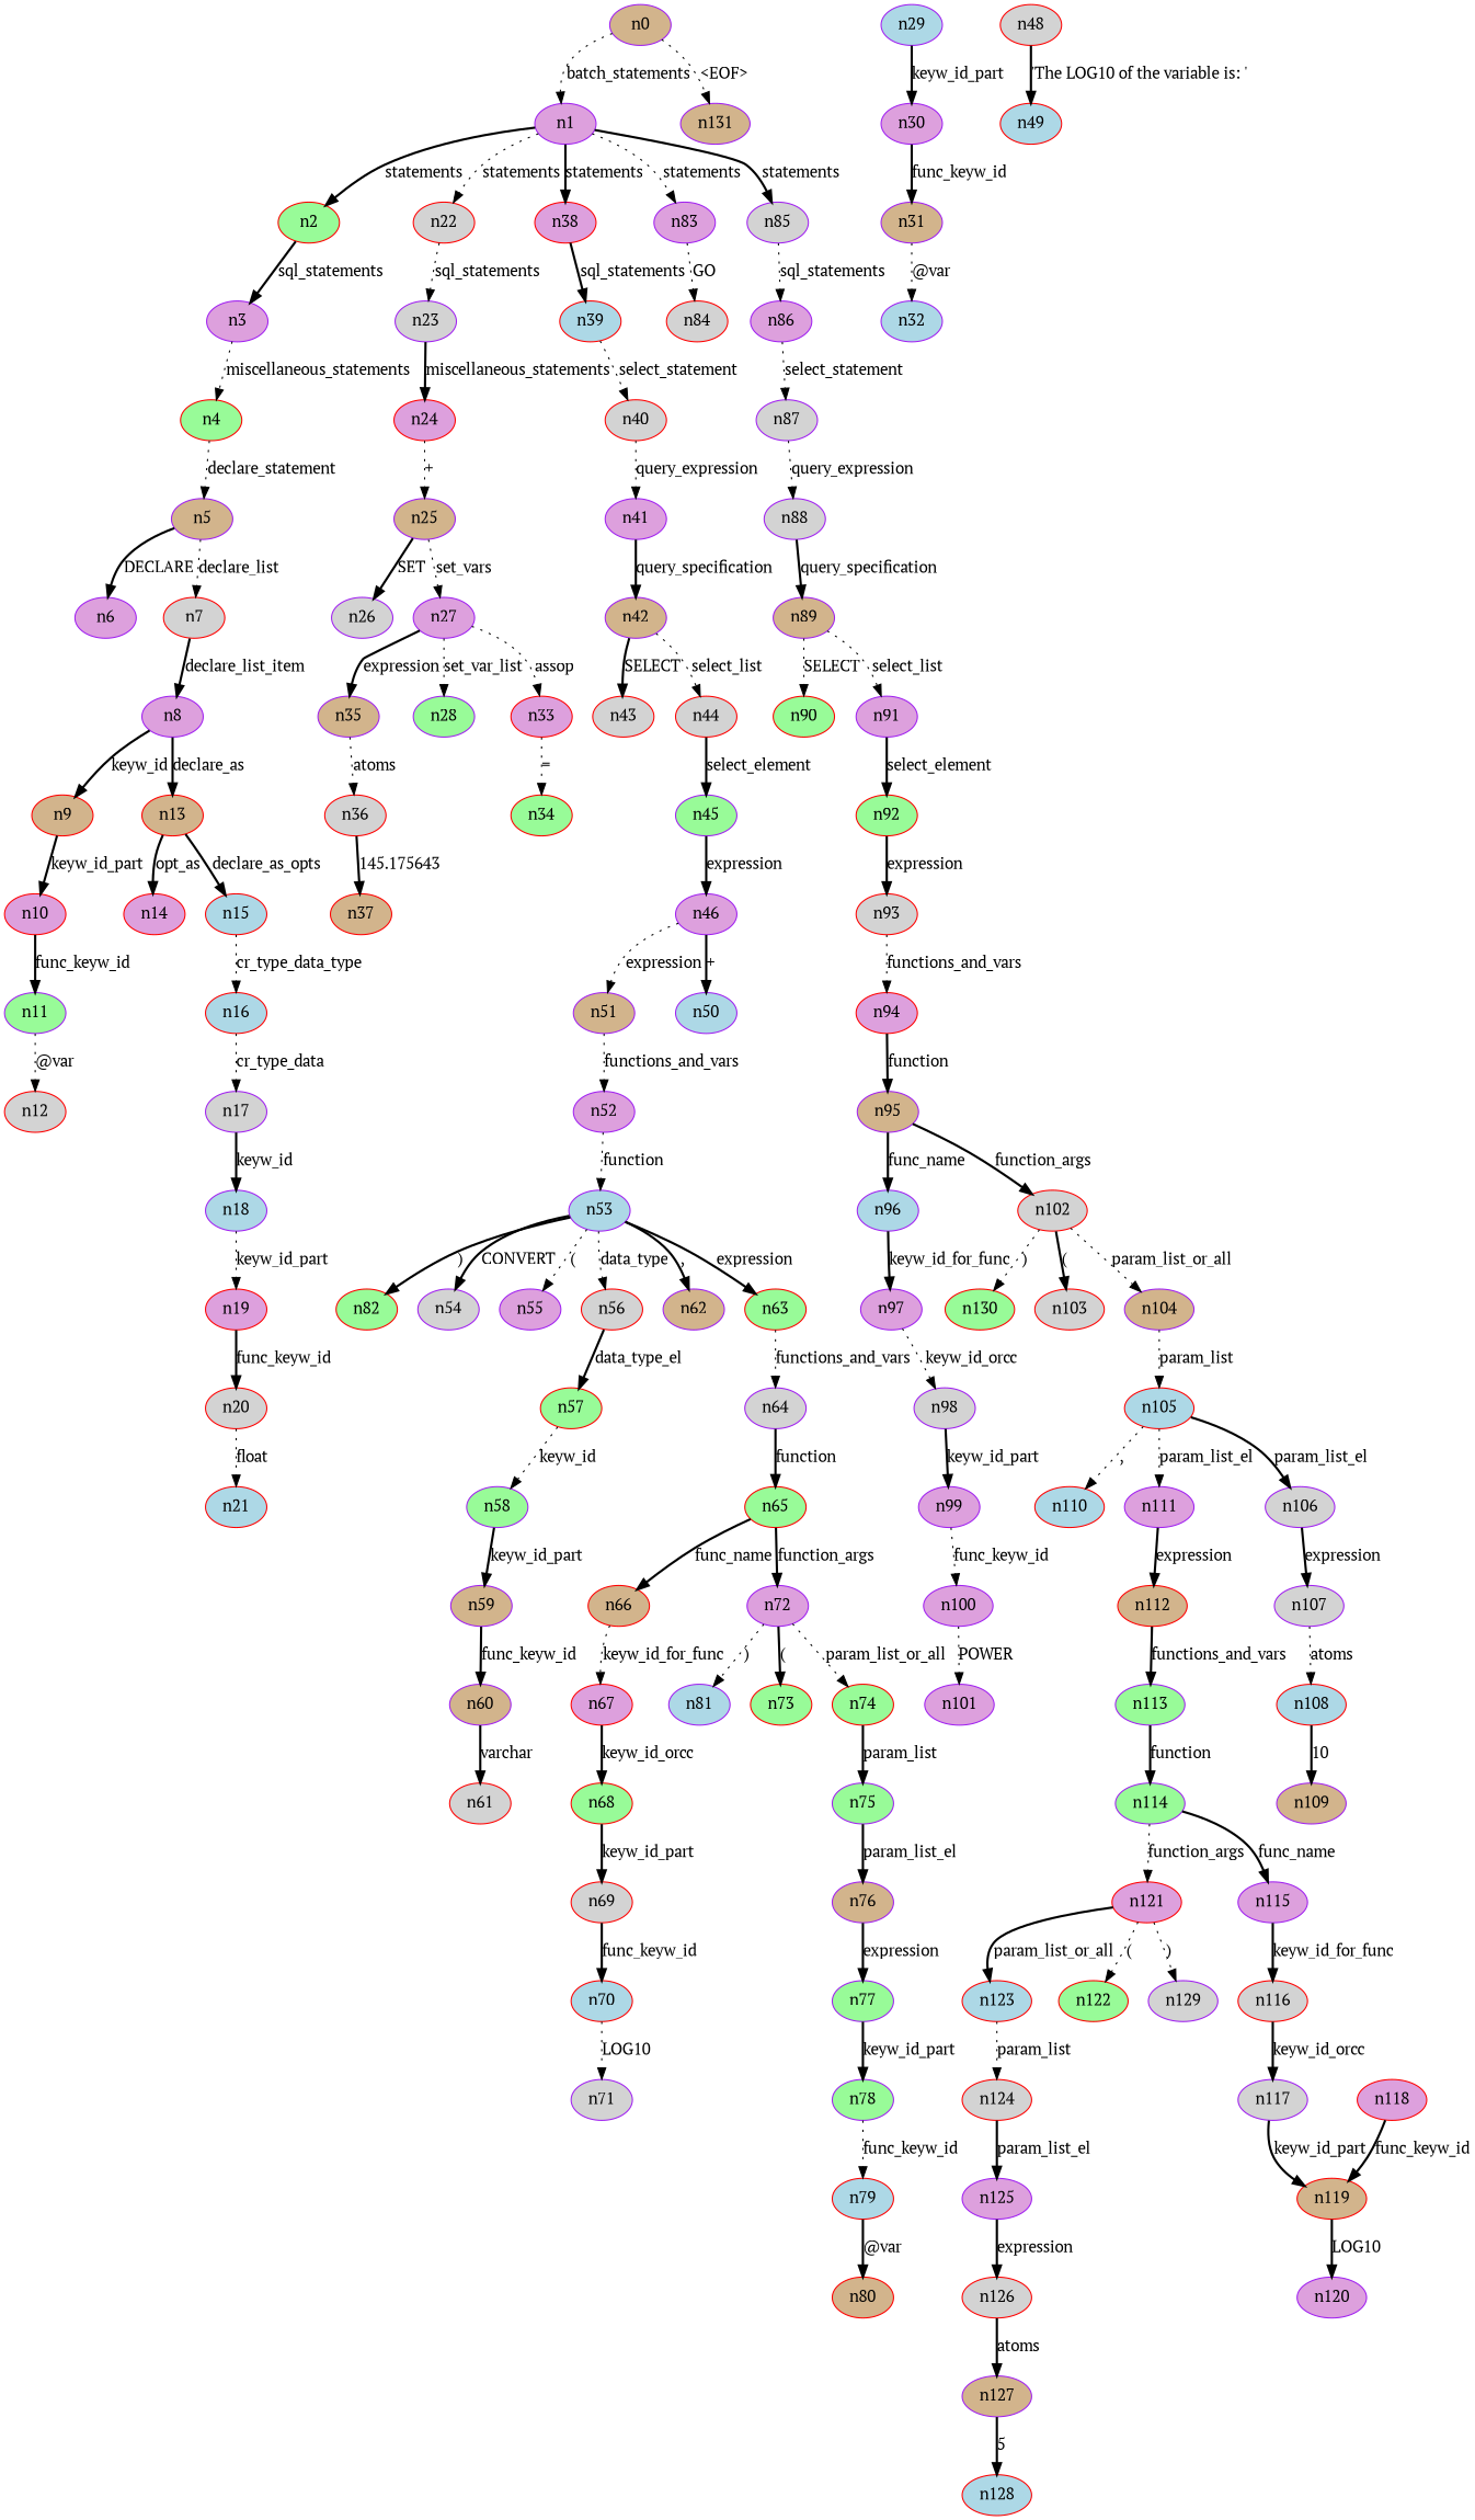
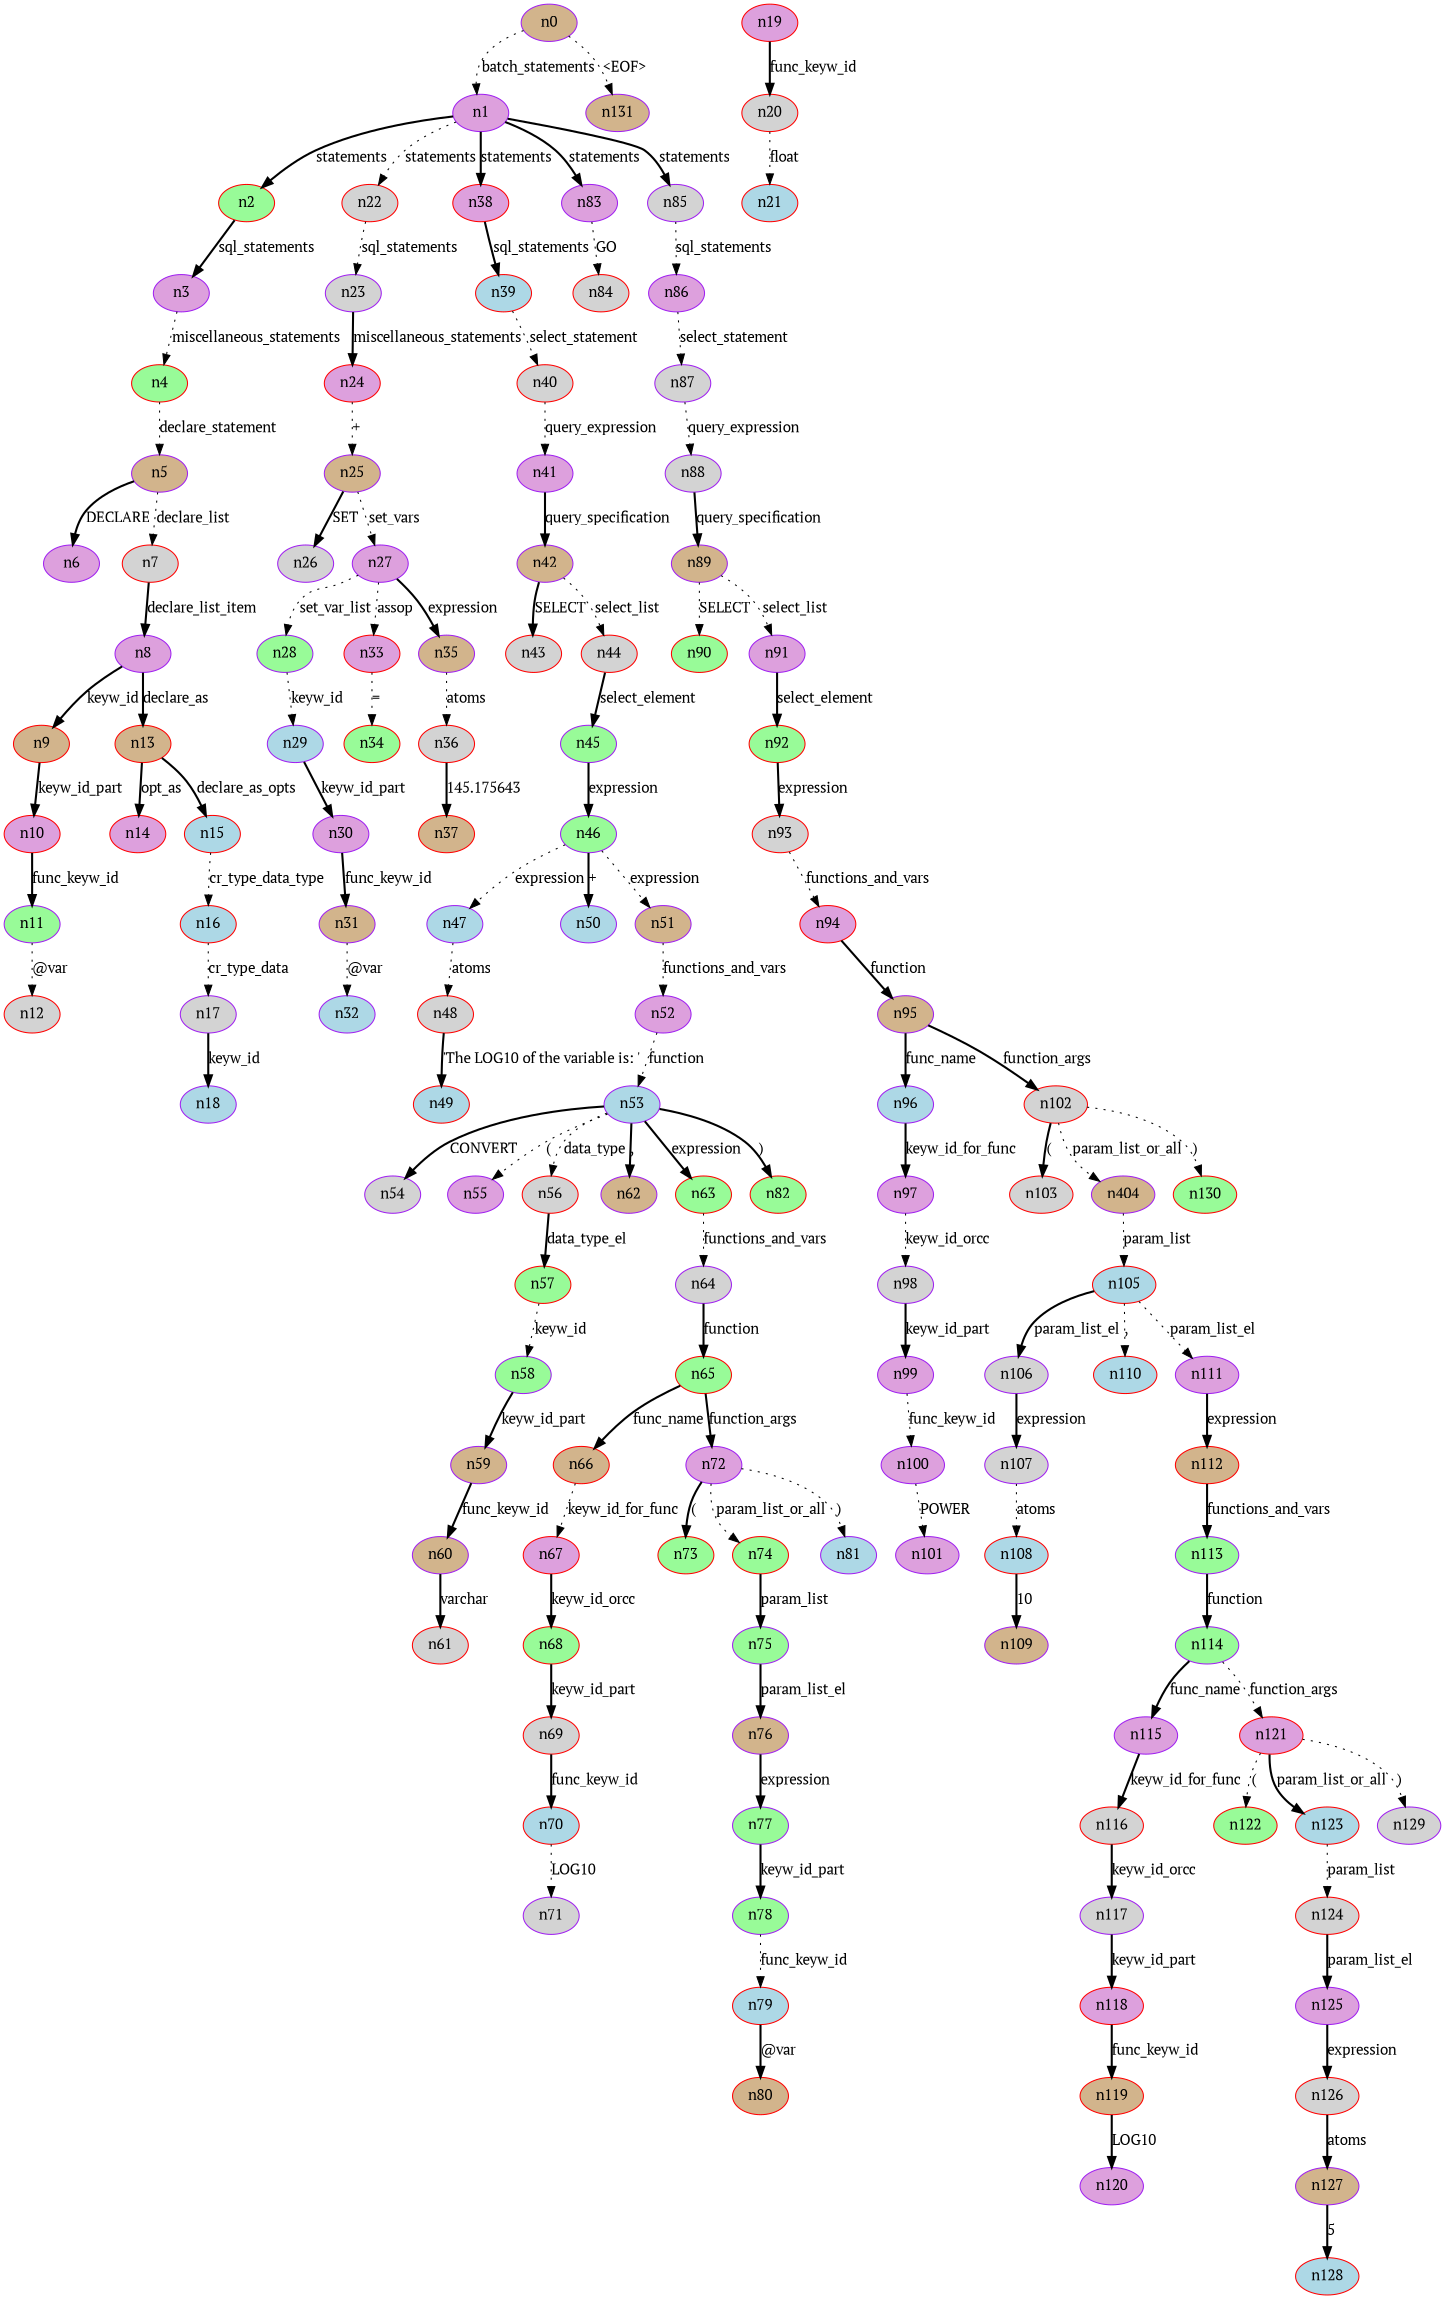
  digraph {
    fontname="PT Serif"
    node [color=purple fillcolor=lightgrey fontname="PT Serif" style=filled]
    edge [fontname="PT Serif" style=bold]
    n0 [fillcolor=tan]
    n1 [fillcolor=plum]
    n131 [fillcolor=tan]
    n2 [color=red fillcolor=palegreen]
    n22 [color=red]
    n38 [color=red fillcolor=plum]
    n83 [fillcolor=plum]
    n85
    n3 [fillcolor=plum]
    n23
    n39 [color=red fillcolor=lightblue]
    n84 [color=red]
    n86 [fillcolor=plum]
    n4 [color=red fillcolor=palegreen]
    n5 [fillcolor=tan]
    n6 [fillcolor=plum]
    n7 [color=red]
    n8 [fillcolor=plum]
    n9 [color=red fillcolor=tan]
    n13 [color=red fillcolor=tan]
    n10 [color=red fillcolor=plum]
    n14 [color=red fillcolor=plum]
    n15 [color=red fillcolor=lightblue]
    n11 [fillcolor=palegreen]
    n12 [color=red]
    n16 [color=red fillcolor=lightblue]
    n17
    n18 [fillcolor=lightblue]
    n19 [color=red fillcolor=plum]
    n20 [color=red]
    n21 [color=red fillcolor=lightblue]
    n24 [color=red fillcolor=plum]
    n25 [fillcolor=tan]
    n26
    n27 [fillcolor=plum]
    n28 [fillcolor=palegreen]
    n33 [color=red fillcolor=plum]
    n35 [fillcolor=tan]
    n29 [fillcolor=lightblue]
    n34 [color=red fillcolor=palegreen]
    n36 [color=red]
    n30 [fillcolor=plum]
    n31 [fillcolor=tan]
    n32 [fillcolor=lightblue]
    n37 [color=red fillcolor=tan]
    n40 [color=red]
    n41 [fillcolor=plum]
    n42 [fillcolor=tan]
    n43 [color=red]
    n44 [color=red]
    n45 [fillcolor=palegreen]
-   n46 [fillcolor=plum]
+   n46 [fillcolor=palegreen]
+   n47 [fillcolor=lightblue]
    n50 [fillcolor=lightblue]
    n51 [fillcolor=tan]
    n48 [color=red]
    n52 [fillcolor=plum]
    n49 [color=red fillcolor=lightblue]
    n53 [fillcolor=lightblue]
    n54
    n55 [fillcolor=plum]
    n56 [color=red]
    n62 [fillcolor=tan]
    n63 [color=red fillcolor=palegreen]
    n82 [color=red fillcolor=palegreen]
    n57 [color=red fillcolor=palegreen]
    n64
    n58 [fillcolor=palegreen]
    n59 [fillcolor=tan]
    n60 [fillcolor=tan]
    n61 [color=red]
    n65 [color=red fillcolor=palegreen]
    n66 [color=red fillcolor=tan]
    n72 [fillcolor=plum]
    n67 [color=red fillcolor=plum]
    n73 [color=red fillcolor=palegreen]
    n74 [color=red fillcolor=palegreen]
    n81 [fillcolor=lightblue]
    n68 [color=red fillcolor=palegreen]
    n69 [color=red]
    n70 [color=red fillcolor=lightblue]
    n71
    n75 [fillcolor=palegreen]
    n76 [fillcolor=tan]
    n77 [fillcolor=palegreen]
    n78 [fillcolor=palegreen]
    n79 [color=red fillcolor=lightblue]
    n80 [color=red fillcolor=tan]
    n87
    n88
    n89 [fillcolor=tan]
    n90 [color=red fillcolor=palegreen]
    n91 [fillcolor=plum]
    n92 [color=red fillcolor=palegreen]
    n93 [color=red]
    n94 [color=red fillcolor=plum]
    n95 [fillcolor=tan]
    n96 [fillcolor=lightblue]
    n102 [color=red]
    n97 [fillcolor=plum]
    n103 [color=red]
-   n104 [fillcolor=tan]
+   n104 [fillcolor=tan label=n404]
    n130 [color=red fillcolor=palegreen]
    n98
    n99 [fillcolor=plum]
    n100 [fillcolor=plum]
    n101 [fillcolor=plum]
    n105 [color=red fillcolor=lightblue]
    n106
    n110 [color=red fillcolor=lightblue]
    n111 [fillcolor=plum]
    n107
    n112 [color=red fillcolor=tan]
    n108 [color=red fillcolor=lightblue]
    n109 [fillcolor=tan]
    n113 [fillcolor=palegreen]
    n114 [fillcolor=palegreen]
    n115 [fillcolor=plum]
    n121 [color=red fillcolor=plum]
    n116 [color=red]
    n122 [color=red fillcolor=palegreen]
    n123 [color=red fillcolor=lightblue]
    n129
    n117
    n118 [color=red fillcolor=plum]
    n119 [color=red fillcolor=tan]
    n120 [fillcolor=plum]
    n124 [color=red]
    n125 [fillcolor=plum]
    n126 [color=red]
    n127 [fillcolor=tan]
    n128 [color=red fillcolor=lightblue]
    n0 -> n1 [label=batch_statements style=dotted]
    n0 -> n131 [label="<EOF>" style=dotted]
    n1 -> n2 [label=statements]
    n1 -> n22 [label=statements style=dotted]
    n1 -> n38 [label=statements]
-   n1 -> n83 [label=statements style=dotted]
+   n1 -> n83 [label=statements]
    n1 -> n85 [label=statements]
    n2 -> n3 [label=sql_statements]
    n22 -> n23 [label=sql_statements style=dotted]
    n38 -> n39 [label=sql_statements]
    n83 -> n84 [label=GO style=dotted]
    n85 -> n86 [label=sql_statements style=dotted]
    n3 -> n4 [label=miscellaneous_statements style=dotted]
    n23 -> n24 [label=miscellaneous_statements]
    n39 -> n40 [label=select_statement style=dotted]
    n86 -> n87 [label=select_statement style=dotted]
    n4 -> n5 [label=declare_statement style=dotted]
    n5 -> n6 [label=DECLARE]
    n5 -> n7 [label=declare_list style=dotted]
    n7 -> n8 [label=declare_list_item]
    n8 -> n9 [label=keyw_id]
    n8 -> n13 [label=declare_as]
    n9 -> n10 [label=keyw_id_part]
    n13 -> n14 [label=opt_as]
    n13 -> n15 [label=declare_as_opts]
    n10 -> n11 [label=func_keyw_id]
    n15 -> n16 [label=cr_type_data_type style=dotted]
    n11 -> n12 [label="@var" style=dotted]
    n16 -> n17 [label=cr_type_data style=dotted]
    n17 -> n18 [label=keyw_id]
-   n18 -> n19 [label=keyw_id_part style=dotted]
    n19 -> n20 [label=func_keyw_id]
    n20 -> n21 [label=float style=dotted]
    n24 -> n25 [label="+" style=dotted]
    n25 -> n26 [label=SET]
    n25 -> n27 [label=set_vars style=dotted]
    n27 -> n28 [label=set_var_list style=dotted]
    n27 -> n33 [label=assop style=dotted]
    n27 -> n35 [label=expression]
+   n28 -> n29 [label=keyw_id style=dotted]
    n33 -> n34 [label="=" style=dotted]
    n35 -> n36 [label=atoms style=dotted]
    n29 -> n30 [label=keyw_id_part]
    n36 -> n37 [label=145.175643]
    n30 -> n31 [label=func_keyw_id]
    n31 -> n32 [label="@var" style=dotted]
    n40 -> n41 [label=query_expression style=dotted]
    n41 -> n42 [label=query_specification]
    n42 -> n43 [label=SELECT]
    n42 -> n44 [label=select_list style=dotted]
    n44 -> n45 [label=select_element]
    n45 -> n46 [label=expression]
+   n46 -> n47 [label=expression style=dotted]
    n46 -> n50 [label="+"]
    n46 -> n51 [label=expression style=dotted]
+   n47 -> n48 [label=atoms style=dotted]
    n51 -> n52 [label=functions_and_vars style=dotted]
    n48 -> n49 [label="'The LOG10 of the variable is: '"]
    n52 -> n53 [label=function style=dotted]
    n53 -> n54 [label=CONVERT]
    n53 -> n55 [label="(" style=dotted]
    n53 -> n56 [label=data_type style=dotted]
    n53 -> n62 [label=","]
    n53 -> n63 [label=expression]
    n53 -> n82 [label=")"]
    n56 -> n57 [label=data_type_el]
    n63 -> n64 [label=functions_and_vars style=dotted]
    n57 -> n58 [label=keyw_id style=dotted]
    n64 -> n65 [label=function]
    n58 -> n59 [label=keyw_id_part]
    n59 -> n60 [label=func_keyw_id]
    n60 -> n61 [label=varchar]
    n65 -> n66 [label=func_name]
    n65 -> n72 [label=function_args]
    n66 -> n67 [label=keyw_id_for_func style=dotted]
    n72 -> n73 [label="("]
    n72 -> n74 [label=param_list_or_all style=dotted]
    n72 -> n81 [label=")" style=dotted]
    n67 -> n68 [label=keyw_id_orcc]
    n74 -> n75 [label=param_list]
    n68 -> n69 [label=keyw_id_part]
    n69 -> n70 [label=func_keyw_id]
    n70 -> n71 [label=LOG10 style=dotted]
    n75 -> n76 [label=param_list_el]
    n76 -> n77 [label=expression]
    n77 -> n78 [label=keyw_id_part]
    n78 -> n79 [label=func_keyw_id style=dotted]
    n79 -> n80 [label="@var"]
    n87 -> n88 [label=query_expression style=dotted]
    n88 -> n89 [label=query_specification]
    n89 -> n90 [label=SELECT style=dotted]
    n89 -> n91 [label=select_list style=dotted]
    n91 -> n92 [label=select_element]
    n92 -> n93 [label=expression]
    n93 -> n94 [label=functions_and_vars style=dotted]
    n94 -> n95 [label=function]
    n95 -> n96 [label=func_name]
    n95 -> n102 [label=function_args]
    n96 -> n97 [label=keyw_id_for_func]
    n102 -> n103 [label="("]
    n102 -> n104 [label=param_list_or_all style=dotted]
    n102 -> n130 [label=")" style=dotted]
    n97 -> n98 [label=keyw_id_orcc style=dotted]
    n104 -> n105 [label=param_list style=dotted]
    n98 -> n99 [label=keyw_id_part]
    n99 -> n100 [label=func_keyw_id style=dotted]
    n100 -> n101 [label=POWER style=dotted]
    n105 -> n106 [label=param_list_el]
    n105 -> n110 [label="," style=dotted]
    n105 -> n111 [label=param_list_el style=dotted]
    n106 -> n107 [label=expression]
    n111 -> n112 [label=expression]
    n107 -> n108 [label=atoms style=dotted]
    n112 -> n113 [label=functions_and_vars]
    n108 -> n109 [label=10]
    n113 -> n114 [label=function]
    n114 -> n115 [label=func_name]
    n114 -> n121 [label=function_args style=dotted]
    n115 -> n116 [label=keyw_id_for_func]
    n121 -> n122 [label="(" style=dotted]
    n121 -> n123 [label=param_list_or_all]
    n121 -> n129 [label=")" style=dotted]
    n116 -> n117 [label=keyw_id_orcc]
    n123 -> n124 [label=param_list style=dotted]
-   n117 -> n119 [label=keyw_id_part]
+   n117 -> n118 [label=keyw_id_part]
    n118 -> n119 [label=func_keyw_id]
    n119 -> n120 [label=LOG10]
    n124 -> n125 [label=param_list_el]
    n125 -> n126 [label=expression]
    n126 -> n127 [label=atoms]
    n127 -> n128 [label=5]
  }
